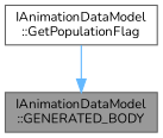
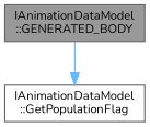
  digraph {
    rankdir=TB
    fontname=Nunito
    node [fontname=Nunito fontsize=10 shape=box style=filled]
    n1 [color=gray40 fillcolor=grey60 fontcolor=black height=0.2 label="IAnimationDataModel\l::GENERATED_BODY" width=0.4]
    n2 [color=grey40 fillcolor=white height=0.2 label="IAnimationDataModel\l::GetPopulationFlag" width=0.4]
-   n2 -> n1 [color=steelblue1 fontname=Nunito fontsize=10 labelfontname=Helvetica labelfontsize=10 style=solid]
+   n1 -> n2 [color=steelblue1 fontname=Nunito fontsize=10 labelfontname=Helvetica labelfontsize=10 style=solid]
  }
